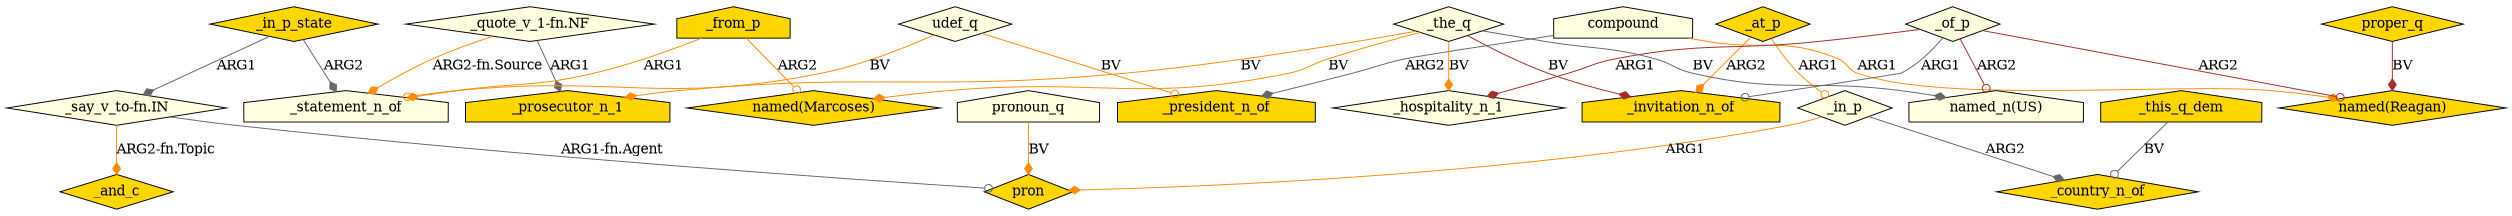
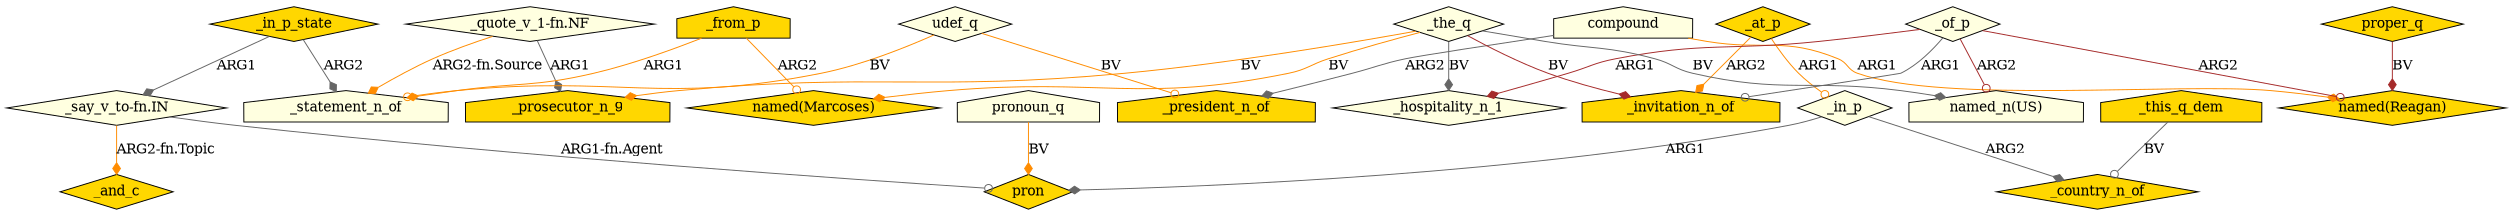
  digraph {
    node [fillcolor=gold shape=diamond style=filled]
    edge [arrowhead=diamond color=darkorange]
-   _prosecutor_n_1 [shape=house]
+   _prosecutor_n_1 [shape=house label=_prosecutor_n_9]
    "_quote_v_1-fn.NF" [fillcolor=lightyellow]
    _statement_n_of [fillcolor=lightyellow shape=house]
    compound [fillcolor=lightyellow shape=house]
    "named(Reagan)"
    _president_n_of [shape=house]
    pron
    _in_p [fillcolor=lightyellow]
    _country_n_of
    _at_p
    _invitation_n_of [shape=house]
    _of_p [fillcolor=lightyellow]
    "named_n(US)" [fillcolor=lightyellow shape=house]
    _hospitality_n_1 [fillcolor=lightyellow]
    _the_q [fillcolor=lightyellow]
    "named(Marcoses)"
    _in_p_state
    "_say_v_to-fn.IN" [fillcolor=lightyellow]
    _and_c
    _this_q_dem [shape=house]
    _from_p [shape=house]
    pronoun_q [fillcolor=lightyellow shape=house]
    udef_q [fillcolor=lightyellow]
    proper_q
    "_quote_v_1-fn.NF" -> _prosecutor_n_1 [color=gray40 label=ARG1]
    "_quote_v_1-fn.NF" -> _statement_n_of [label="ARG2-fn.Source"]
    compound -> "named(Reagan)" [label=ARG1]
    compound -> _president_n_of [color=gray40 label=ARG2]
-   _in_p -> pron [label=ARG1]
+   _in_p -> pron [color=gray40 label=ARG1]
    _in_p -> _country_n_of [color=gray40 label=ARG2]
    _at_p -> _in_p [arrowhead=odot label=ARG1]
    _at_p -> _invitation_n_of [label=ARG2]
    _of_p -> "named(Reagan)" [arrowhead=odot color=brown label=ARG2]
    _of_p -> _invitation_n_of [arrowhead=odot color=gray40 label=ARG1]
    _of_p -> "named_n(US)" [arrowhead=odot color=brown label=ARG2]
    _of_p -> _hospitality_n_1 [color=brown label=ARG1]
    _the_q -> _prosecutor_n_1 [label=BV]
    _the_q -> _invitation_n_of [color=brown label=BV]
    _the_q -> "named_n(US)" [color=gray40 label=BV]
-   _the_q -> _hospitality_n_1 [label=BV]
+   _the_q -> _hospitality_n_1 [color=gray40 label=BV]
    _the_q -> "named(Marcoses)" [label=BV]
    _in_p_state -> _statement_n_of [color=gray40 label=ARG2]
    _in_p_state -> "_say_v_to-fn.IN" [color=gray40 label=ARG1]
    "_say_v_to-fn.IN" -> pron [arrowhead=odot color=gray40 label="ARG1-fn.Agent"]
    "_say_v_to-fn.IN" -> _and_c [label="ARG2-fn.Topic"]
    _this_q_dem -> _country_n_of [arrowhead=odot color=gray40 label=BV]
    _from_p -> _statement_n_of [label=ARG1]
    _from_p -> "named(Marcoses)" [arrowhead=odot label=ARG2]
    pronoun_q -> pron [label=BV]
    udef_q -> _statement_n_of [arrowhead=odot label=BV]
    udef_q -> _president_n_of [arrowhead=odot label=BV]
    proper_q -> "named(Reagan)" [color=brown label=BV]
  }
